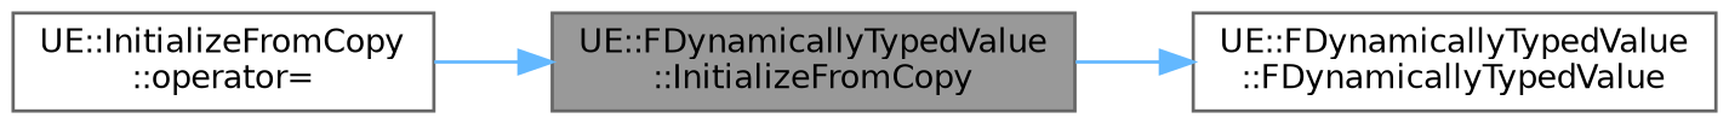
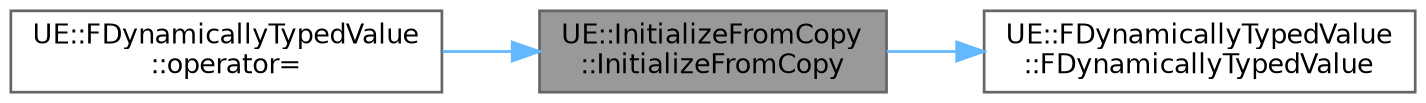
  digraph {
    rankdir=RL
    node [color=grey40 fillcolor=white fontname=Helvetica fontsize=10 shape=box style=filled]
    edge [color=steelblue1 dir=back fontname=Helvetica fontsize=10 labelfontname=Helvetica labelfontsize=10 style=solid]
-   n1 [color=gray40 fillcolor=grey60 fontcolor=black height=0.2 label="UE::FDynamicallyTypedValue\l::InitializeFromCopy" width=0.4]
-   n2 [height=0.2 label="UE::InitializeFromCopy\l::operator=" width=0.4]
+   n1 [color=gray40 fillcolor=grey60 fontcolor=black height=0.2 label="UE::InitializeFromCopy\l::InitializeFromCopy" width=0.4]
+   n2 [height=0.2 label="UE::FDynamicallyTypedValue\l::operator=" width=0.4]
    n3 [height=0.2 label="UE::FDynamicallyTypedValue\l::FDynamicallyTypedValue" width=0.4]
    n1 -> n2
    n3 -> n1
  }
